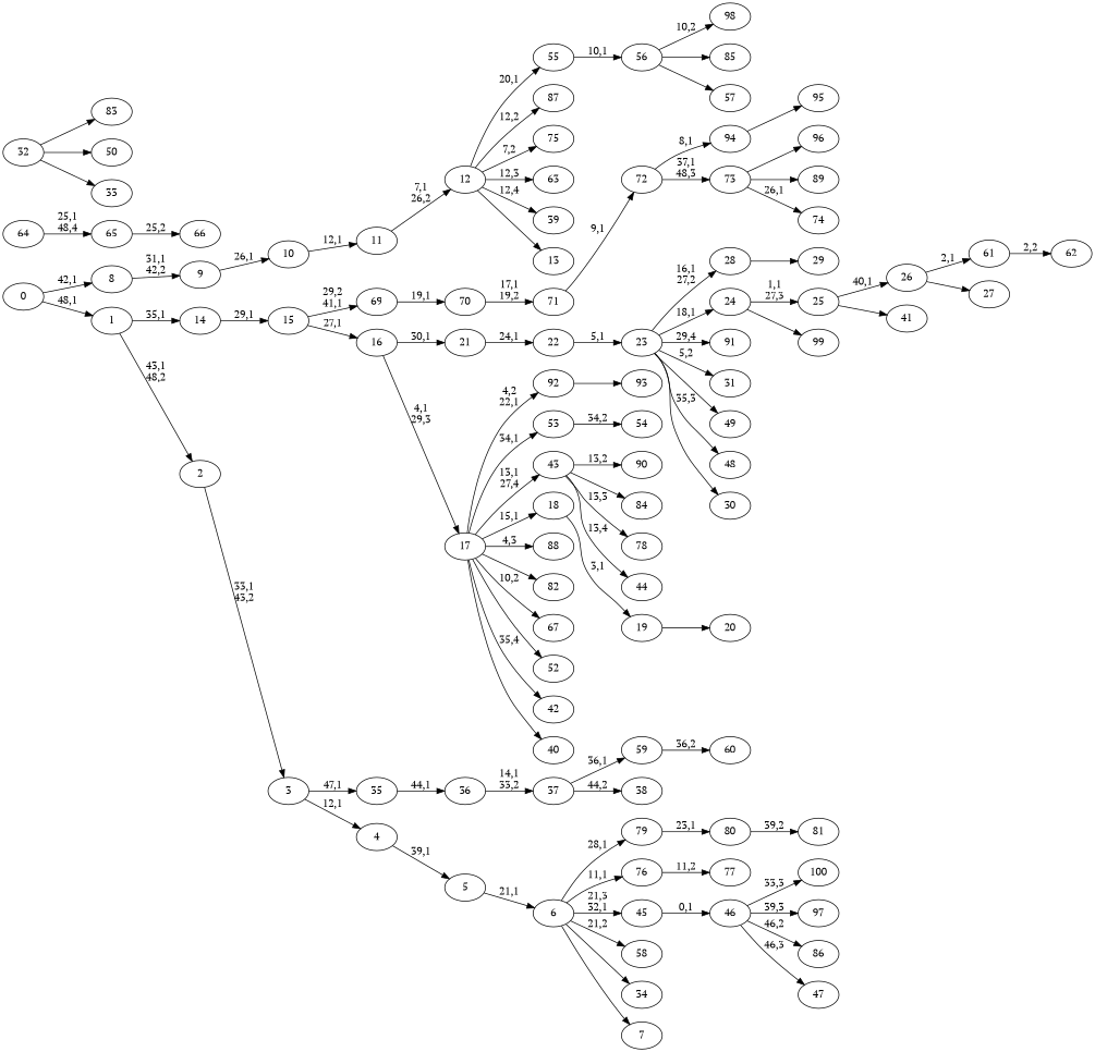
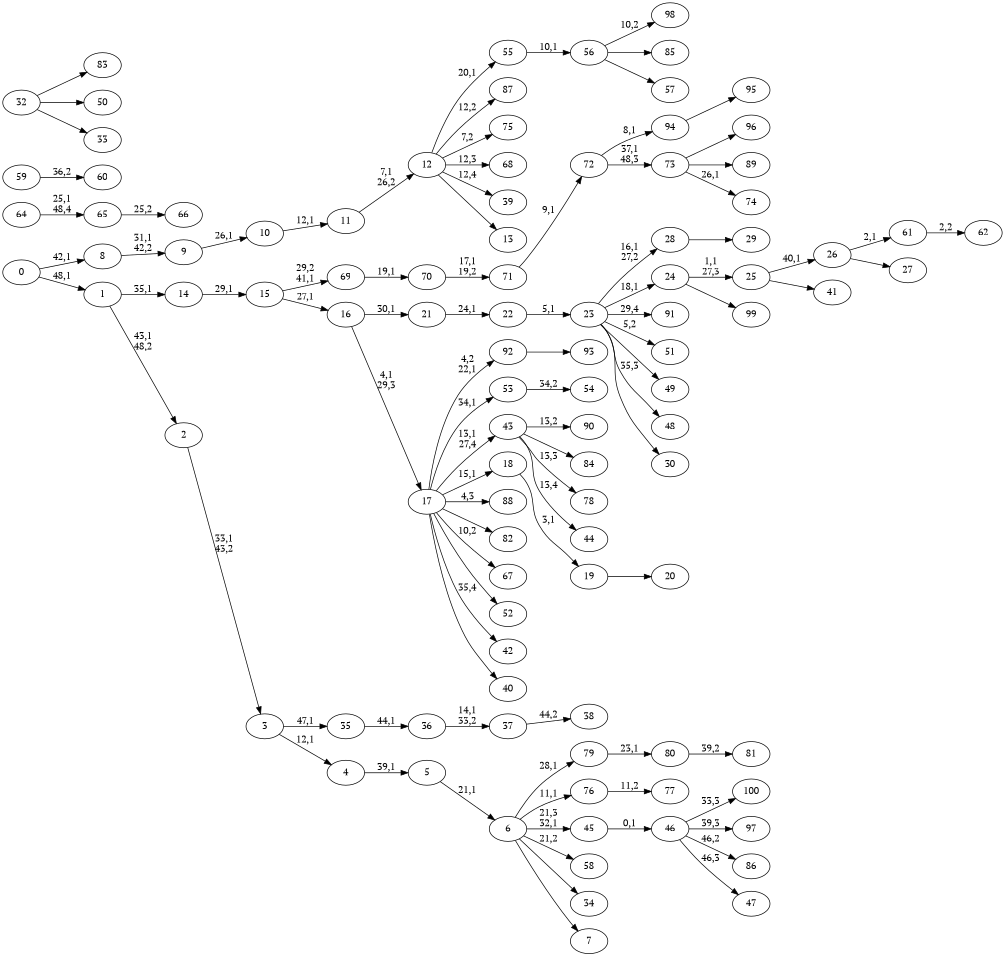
  digraph {
    fontname="PT Serif"
    rankdir=LR
    node [fontname="PT Serif"]
    edge [fontname="PT Serif"]
    94
    95
    92
    93
    80
    81
    79
    76
    77
    73
    96
    89
    74
    72
    71
    70
    69
    65
    66
    64
    61
    62
    59
    60
    56
    98
    85
    57
    55
    53
    54
    46
    100
    97
    86
    47
    45
    43
    90
    84
    78
    44
    37
    38
    36
    35
    32
    83
    50
    33
    28
    29
    26
    27
    25
    41
    24
    99
    23
    91
-   51 [label=31]
+   51
    49
    48
    30
    22
    21
    19
    20
    18
    17
    88
    82
    67
    52
    42
    40
    16
    15
    14
    12
    87
    75
-   68 [label=63]
+   68
    39
    13
    11
    10
    9
    8
    6
    58
    34
    7
    5
    4
    3
    2
    1
    0
    94 -> 95
    92 -> 93
    80 -> 81 [label="39,2"]
    79 -> 80 [label="23,1"]
    76 -> 77 [label="11,2"]
    73 -> 96
    73 -> 89
    73 -> 74 [label="26,1"]
    72 -> 94 [label="8,1"]
    72 -> 73 [label="37,1\n48,3"]
    71 -> 72 [label="9,1"]
    70 -> 71 [label="17,1\n19,2"]
    69 -> 70 [label="19,1"]
    65 -> 66 [label="25,2"]
    64 -> 65 [label="25,1\n48,4"]
    61 -> 62 [label="2,2"]
    59 -> 60 [label="36,2"]
    56 -> 98 [label="10,2"]
    56 -> 85
    56 -> 57
    55 -> 56 [label="10,1"]
    53 -> 54 [label="34,2"]
    46 -> 100 [label="33,3"]
    46 -> 97 [label="39,3"]
    46 -> 86 [label="46,2"]
    46 -> 47 [label="46,3"]
    45 -> 46 [label="0,1"]
    43 -> 90 [label="13,2"]
    43 -> 84
    43 -> 78 [label="13,3"]
    43 -> 44 [label="13,4"]
-   37 -> 59 [label="36,1"]
    37 -> 38 [label="44,2"]
    36 -> 37 [label="14,1\n33,2"]
    35 -> 36 [label="44,1"]
    32 -> 83
    32 -> 50
    32 -> 33
    28 -> 29
    26 -> 61 [label="2,1"]
    26 -> 27
    25 -> 26 [label="40,1"]
    25 -> 41
    24 -> 25 [label="1,1\n27,3"]
    24 -> 99
    23 -> 28 [label="16,1\n27,2"]
    23 -> 24 [label="18,1"]
    23 -> 91 [label="29,4"]
    23 -> 51 [label="5,2"]
    23 -> 49
    23 -> 48 [label="35,3"]
    23 -> 30
    22 -> 23 [label="5,1"]
    21 -> 22 [label="24,1"]
    19 -> 20
    18 -> 19 [label="3,1"]
    17 -> 92 [label="4,2\n22,1"]
    17 -> 53 [label="34,1"]
    17 -> 43 [label="13,1\n27,4"]
    17 -> 18 [label="15,1"]
    17 -> 88 [label="4,3"]
    17 -> 82
    17 -> 67 [label="10,2"]
    17 -> 52
    17 -> 42 [label="35,4"]
    17 -> 40
    16 -> 21 [label="30,1"]
    16 -> 17 [label="4,1\n29,3"]
    15 -> 69 [label="29,2\n41,1"]
    15 -> 16 [label="27,1"]
    14 -> 15 [label="29,1"]
    12 -> 55 [label="20,1"]
    12 -> 87 [label="12,2"]
    12 -> 75 [label="7,2"]
    12 -> 68 [label="12,3"]
    12 -> 39 [label="12,4"]
    12 -> 13
    11 -> 12 [label="7,1\n26,2"]
    10 -> 11 [label="12,1"]
    9 -> 10 [label="26,1"]
    8 -> 9 [label="31,1\n42,2"]
    6 -> 79 [label="28,1"]
    6 -> 76 [label="11,1"]
    6 -> 45 [label="21,3\n32,1"]
    6 -> 58 [label="21,2"]
    6 -> 34
    6 -> 7
    5 -> 6 [label="21,1"]
    4 -> 5 [label="39,1"]
    3 -> 35 [label="47,1"]
    3 -> 4 [label="12,1"]
    2 -> 3 [label="33,1\n43,2"]
    1 -> 14 [label="35,1"]
    1 -> 2 [label="43,1\n48,2"]
    0 -> 8 [label="42,1"]
    0 -> 1 [label="48,1"]
  }
